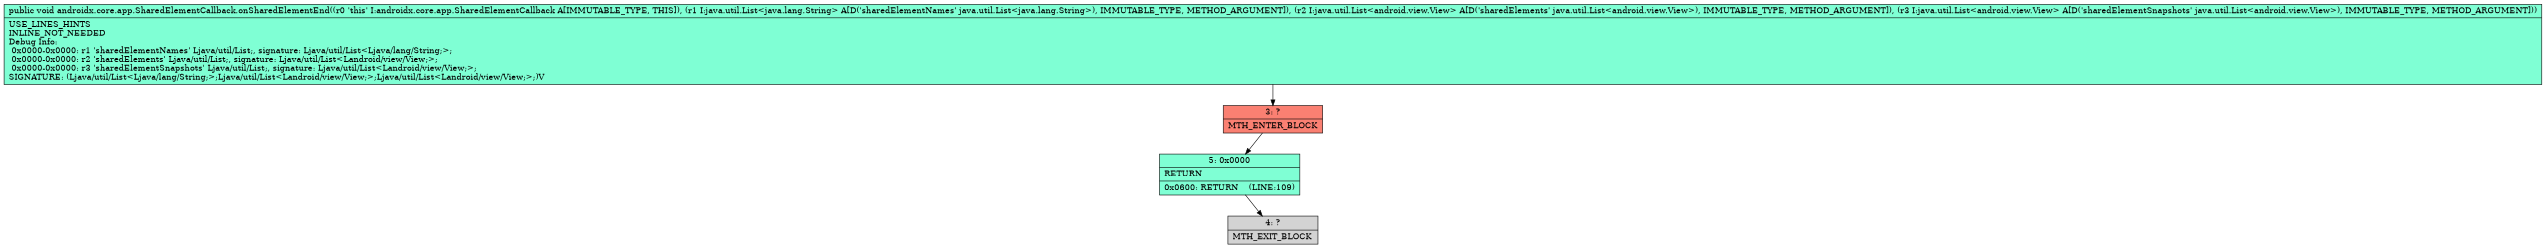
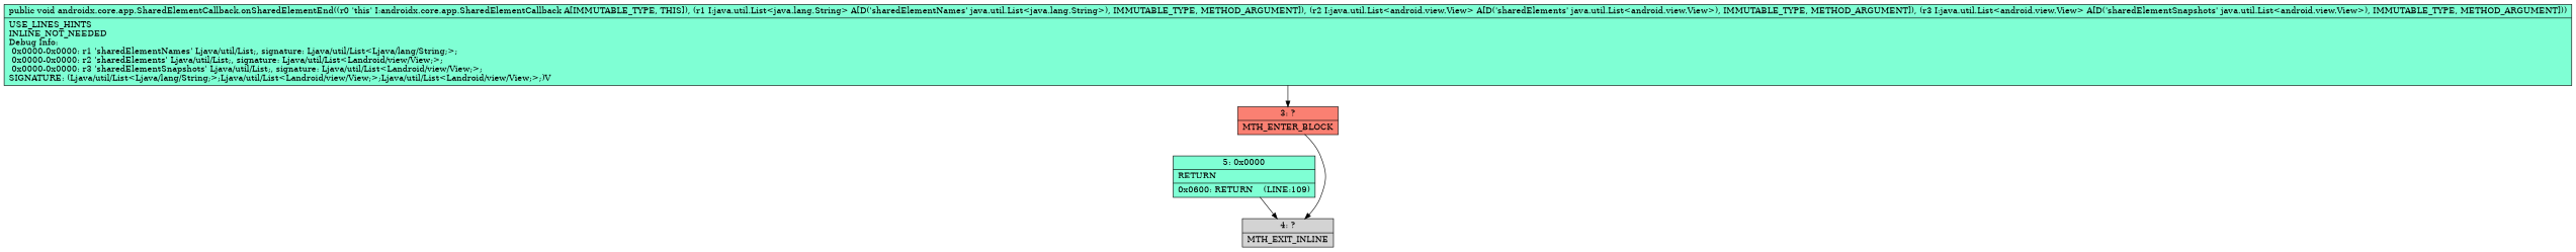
  digraph {
    node [fillcolor=aquamarine shape=record style=filled]
    n1 [fillcolor=salmon label="{3\:\ ?|MTH_ENTER_BLOCK\l}"]
    n2 [label="{5\:\ 0x0000|RETURN\l|0x0600: RETURN    (LINE:109)\l}"]
-   n3 [fillcolor=lightgrey label="{4\:\ ?|MTH_EXIT_BLOCK\l}"]
+   n3 [fillcolor=lightgrey label="{4\:\ ?|MTH_EXIT_INLINE\l}"]
    n4 [label="{public void androidx.core.app.SharedElementCallback.onSharedElementEnd((r0 'this' I:androidx.core.app.SharedElementCallback A[IMMUTABLE_TYPE, THIS]), (r1 I:java.util.List\<java.lang.String\> A[D('sharedElementNames' java.util.List\<java.lang.String\>), IMMUTABLE_TYPE, METHOD_ARGUMENT]), (r2 I:java.util.List\<android.view.View\> A[D('sharedElements' java.util.List\<android.view.View\>), IMMUTABLE_TYPE, METHOD_ARGUMENT]), (r3 I:java.util.List\<android.view.View\> A[D('sharedElementSnapshots' java.util.List\<android.view.View\>), IMMUTABLE_TYPE, METHOD_ARGUMENT]))  | USE_LINES_HINTS\lINLINE_NOT_NEEDED\lDebug Info:\l  0x0000\-0x0000: r1 'sharedElementNames' Ljava\/util\/List;, signature: Ljava\/util\/List\<Ljava\/lang\/String;\>;\l  0x0000\-0x0000: r2 'sharedElements' Ljava\/util\/List;, signature: Ljava\/util\/List\<Landroid\/view\/View;\>;\l  0x0000\-0x0000: r3 'sharedElementSnapshots' Ljava\/util\/List;, signature: Ljava\/util\/List\<Landroid\/view\/View;\>;\lSIGNATURE: (Ljava\/util\/List\<Ljava\/lang\/String;\>;Ljava\/util\/List\<Landroid\/view\/View;\>;Ljava\/util\/List\<Landroid\/view\/View;\>;)V\l}"]
-   n1 -> n2
+   n1 -> n3
    n2 -> n3
    n4 -> n1
  }
